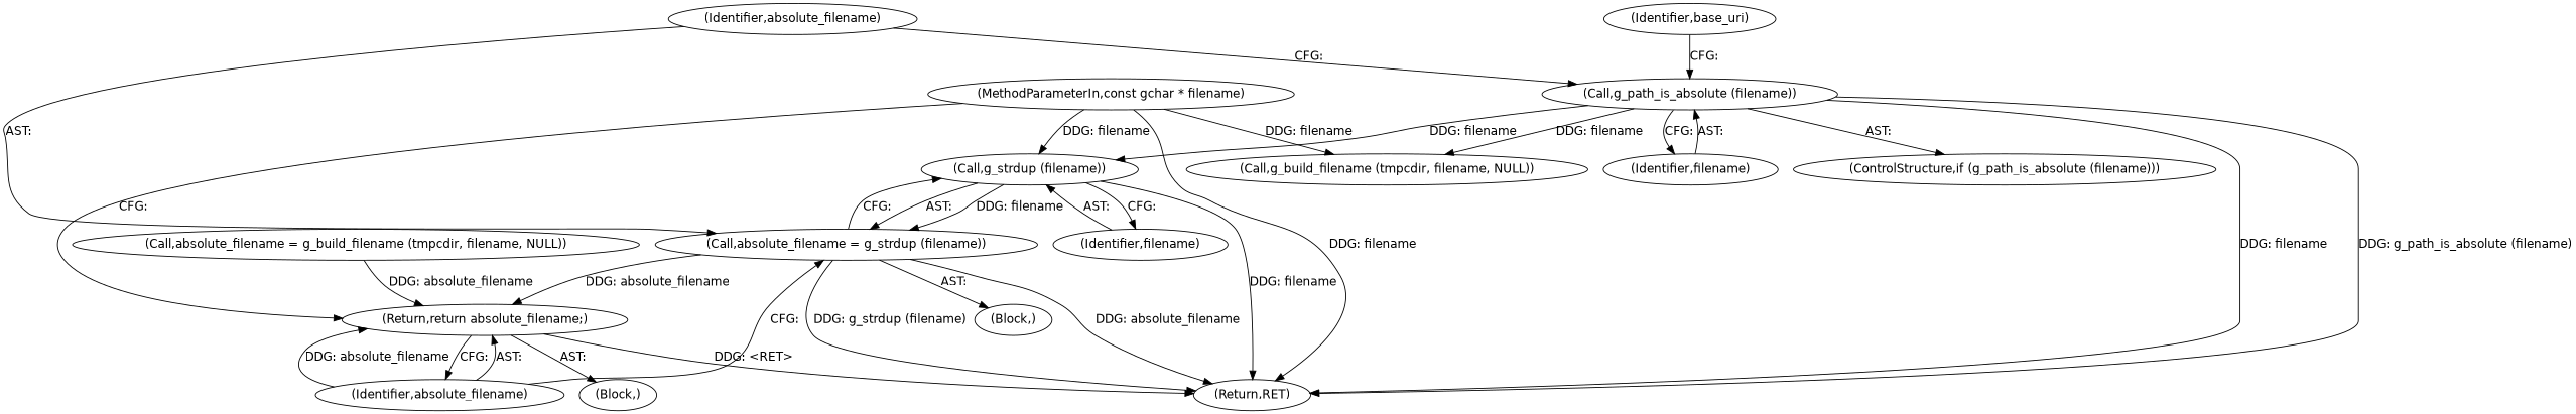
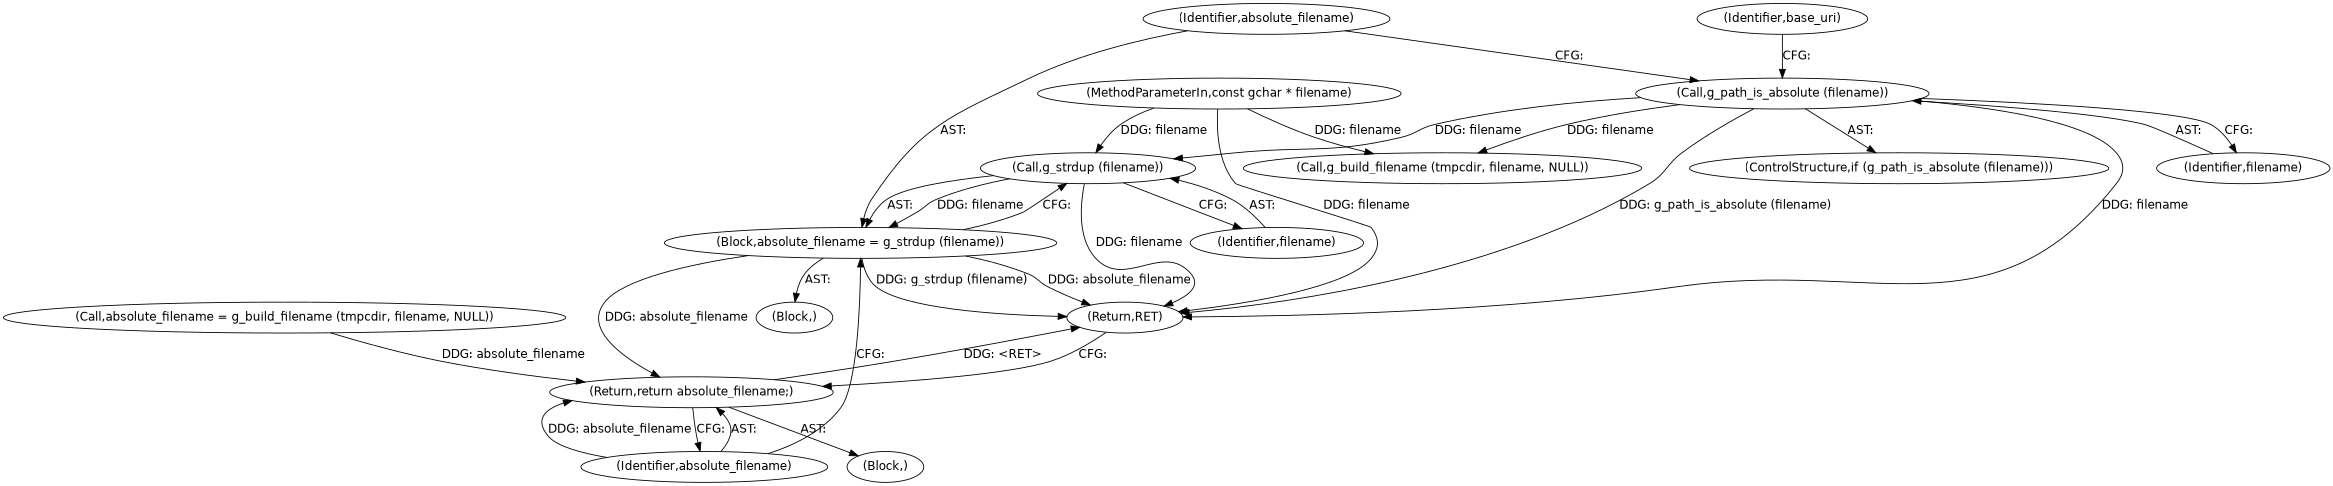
  digraph {
    fontname="DejaVu Sans"
    node [fontname="DejaVu Sans"]
    edge [fontname="DejaVu Sans"]
    n1 [label="(Call,g_strdup (filename))"]
-   n2 [label="(Call,absolute_filename = g_strdup (filename))"]
+   n2 [label="(Block,absolute_filename = g_strdup (filename))"]
    n3 [label="(Identifier,filename)"]
    n4 [label="(Return,RET)"]
    n5 [label="(Return,return absolute_filename;)"]
    n6 [label="(Block,)"]
    n7 [label="(Call,g_path_is_absolute (filename))"]
    n8 [label="(Identifier,filename)"]
    n9 [label="(Call,g_build_filename (tmpcdir, filename, NULL))"]
    n10 [label="(ControlStructure,if (g_path_is_absolute (filename)))"]
    n11 [label="(MethodParameterIn,const gchar * filename)"]
    n12 [label="(Block,)"]
    n13 [label="(Identifier,absolute_filename)"]
    n14 [label="(Identifier,absolute_filename)"]
    n15 [label="(Call,absolute_filename = g_build_filename (tmpcdir, filename, NULL))"]
    n16 [label="(Identifier,base_uri)"]
    n1 -> n2 [label="AST: "]
    n1 -> n2 [label="DDG: filename"]
    n1 -> n3 [label="CFG: "]
    n1 -> n4 [label="DDG: filename"]
    n2 -> n1 [label="CFG: "]
    n2 -> n4 [label="DDG: g_strdup (filename)"]
    n2 -> n4 [label="DDG: absolute_filename"]
    n2 -> n5 [label="DDG: absolute_filename"]
    n2 -> n6 [label="AST: "]
    n3 -> n1 [label="AST: "]
-   n11 -> n5 [label="CFG: "]
+   n4 -> n5 [label="CFG: "]
    n5 -> n4 [label="DDG: <RET>"]
    n5 -> n12 [label="AST: "]
    n5 -> n13 [label="CFG: "]
    n7 -> n1 [label="DDG: filename"]
    n7 -> n4 [label="DDG: filename"]
    n7 -> n4 [label="DDG: g_path_is_absolute (filename)"]
    n7 -> n8 [label="CFG: "]
    n7 -> n9 [label="DDG: filename"]
    n7 -> n10 [label="AST: "]
    n8 -> n7 [label="AST: "]
    n11 -> n1 [label="DDG: filename"]
    n11 -> n4 [label="DDG: filename"]
    n11 -> n9 [label="DDG: filename"]
    n13 -> n2 [label="CFG: "]
    n13 -> n5 [label="AST: "]
    n13 -> n5 [label="DDG: absolute_filename"]
    n14 -> n2 [label="AST: "]
    n14 -> n7 [label="CFG: "]
    n15 -> n5 [label="DDG: absolute_filename"]
    n16 -> n7 [label="CFG: "]
  }
